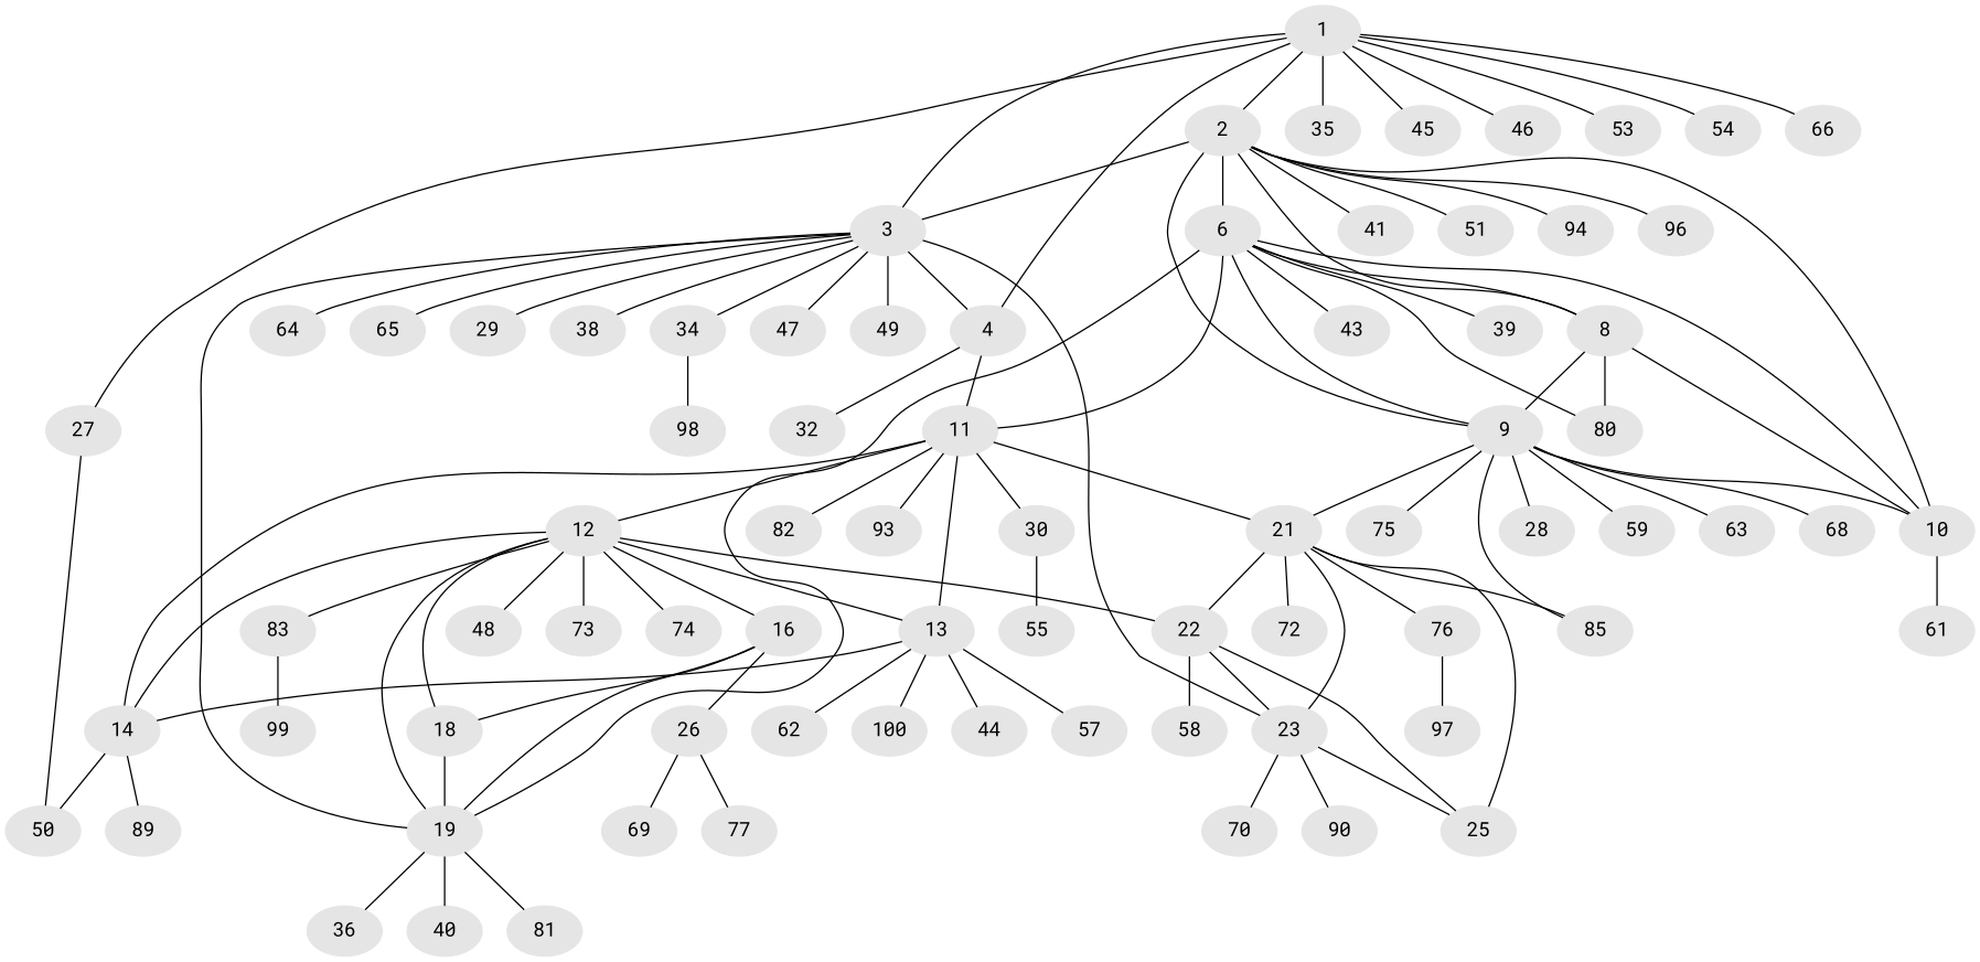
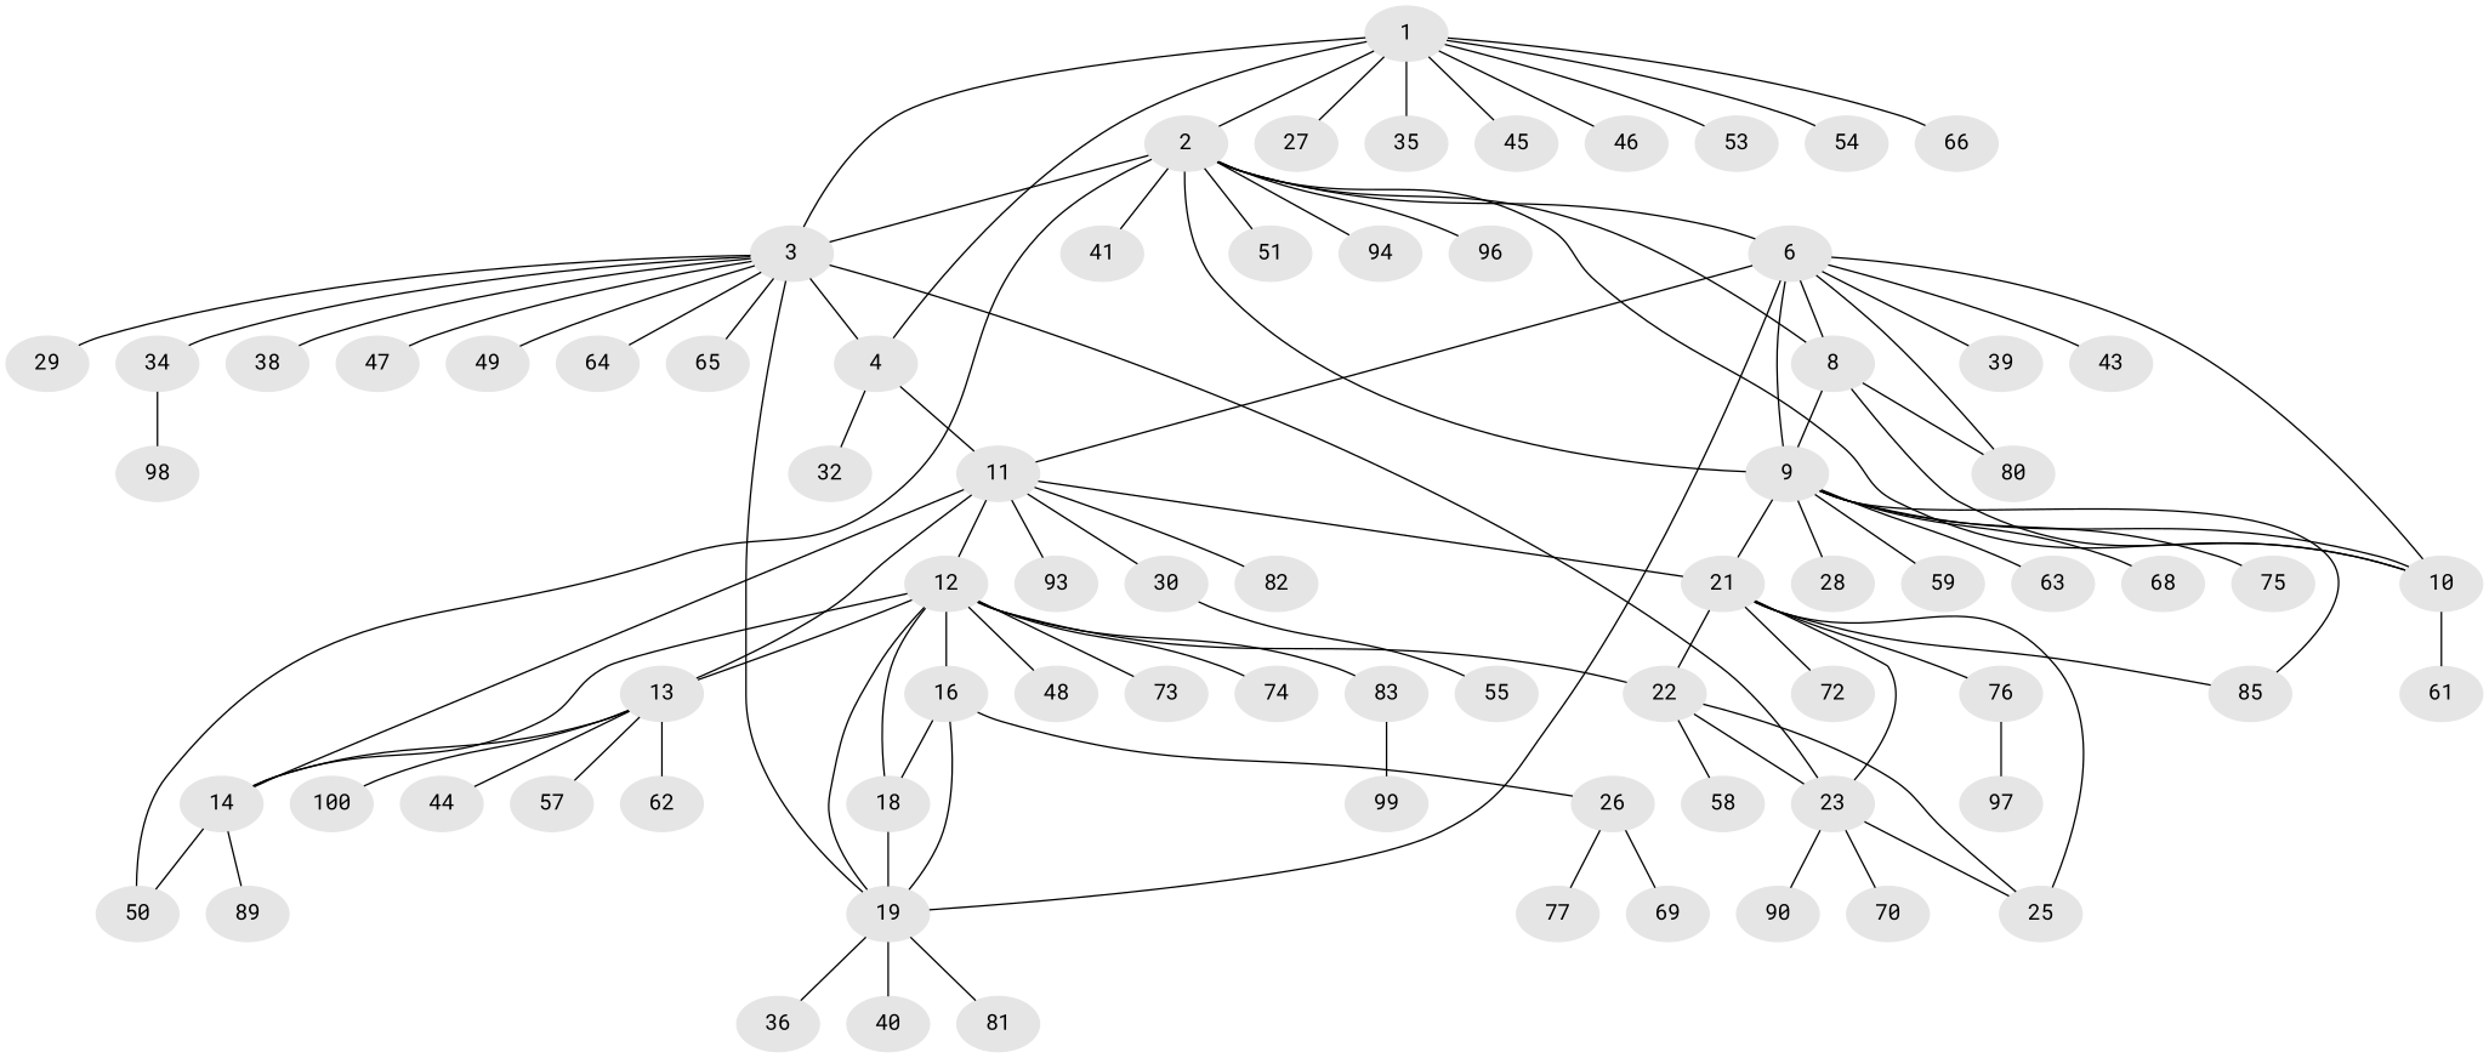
  graph {
    fontname="Roboto Mono"
    node [color=gray90 fontname="Roboto Mono" style=filled]
    edge [fontname="Roboto Mono"]
    1 [super="+71"]
    2 [super="+7"]
    3 [super="+5"]
    4 [super="+84"]
    27
    35
    45
    46
    53
    54
    66
    6 [super="+67"]
    8 [super="+42"]
    9 [super="+87"]
    10
    41 [super="+52"]
    50
    51
    94
    96
    19 [super="+20"]
    23 [super="+92"]
    29
    34
    38
    47
    49
    64
    65 [super="+88"]
    11 [super="+15"]
    32
    39 [super="+95"]
    43
    80
    21 [super="+24"]
    28
    59
    63
    68
    75
    85
    61 [super="+79"]
    36
    40
    81
    25 [super="+91"]
    70
    90
    98
    12 [super="+17"]
    13 [super="+31"]
    14 [super="+33"]
    30 [super="+86"]
    82
    93
    22 [super="+56"]
    72
    76
    16 [super="+60"]
    18
    48
    73
    74
    83
    44
    57
    62
    100
    89
    55 [super="+78"]
    26 [super="+37"]
    58
    99
    69
    77
    97
    1 -- 2
    1 -- 3 [weight=2]
    1 -- 4
    1 -- 27
    1 -- 35
    1 -- 45
    1 -- 46
    1 -- 53
    1 -- 54
    1 -- 66
    2 -- 3 [weight=2]
    2 -- 6 [weight=2]
    2 -- 8
    2 -- 9
    2 -- 10
    2 -- 41
-   27 -- 50
+   2 -- 50
    2 -- 51
    2 -- 94
    2 -- 96
    3 -- 4 [weight=2]
    3 -- 19
    3 -- 23
    3 -- 29
    3 -- 34
    3 -- 38
    3 -- 47
    3 -- 49
    3 -- 64
    3 -- 65
    4 -- 11
    4 -- 32
    6 -- 8
    6 -- 9
    6 -- 10
    6 -- 19
    6 -- 11
    6 -- 39
    6 -- 43
    6 -- 80
    8 -- 9
    8 -- 10
    8 -- 80
    9 -- 10
    9 -- 21
    9 -- 28
    9 -- 59
    9 -- 63
    9 -- 68
    9 -- 75
    9 -- 85
    10 -- 61
    19 -- 36
    19 -- 40
    19 -- 81
    23 -- 25
    23 -- 70
    23 -- 90
    34 -- 98
    11 -- 21
    11 -- 12 [weight=2]
    11 -- 13 [weight=2]
    11 -- 14 [weight=2]
    11 -- 30
    11 -- 82
    11 -- 93
    21 -- 23 [weight=2]
    21 -- 85
    21 -- 25 [weight=2]
    21 -- 22 [weight=2]
    21 -- 72
    21 -- 76
    12 -- 19 [weight=2]
    12 -- 13
    12 -- 14
    12 -- 22
    12 -- 16
    12 -- 18
    12 -- 48
    12 -- 73
    12 -- 74
    12 -- 83
    13 -- 14
    13 -- 44
    13 -- 57
    13 -- 62
    13 -- 100
    14 -- 50
    14 -- 89
    30 -- 55
    22 -- 23
    22 -- 25
    22 -- 58
    76 -- 97
    16 -- 19 [weight=2]
    16 -- 18
    16 -- 26
    18 -- 19 [weight=2]
    83 -- 99
    26 -- 69
    26 -- 77
  }
